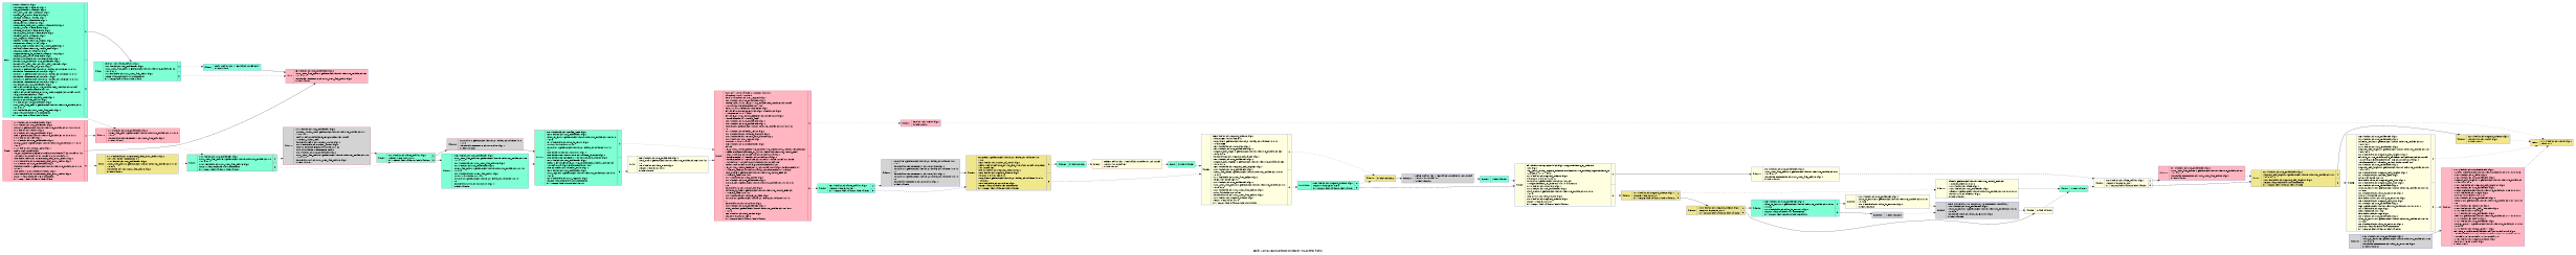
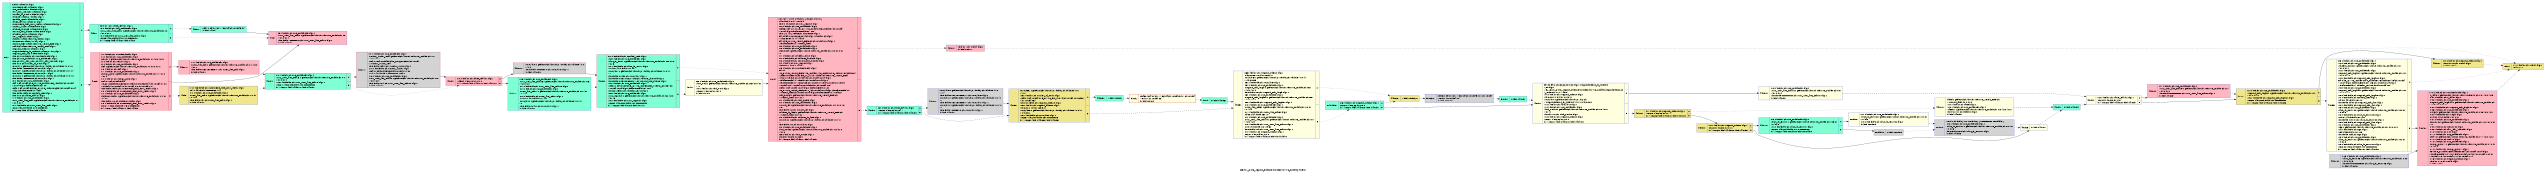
  digraph {
    fontname="Patrick Hand"
    label="CFG for '_Z18MC_Segment_OutcomeP10MonteCarloR11MC_ParticleRj' function"
    rankdir=LR
    node [color="#3d50c3ff" fillcolor=aquamarine fontname="Patrick Hand" shape=record style=filled]
    edge [fontname="Patrick Hand" style=solid]
    n1 [label="{entry:\l|  %retval = alloca i32, align 4\l  %monteCarlo.addr = alloca ptr, align 8\l  %mc_particle.addr = alloca ptr, align 8\l  %flux_tally_index.addr = alloca ptr, align 8\l  %number_of_events = alloca i32, align 4\l  %distance = alloca [3 x double], align 16\l  %particle_speed = alloca double, align 8\l  %force_collision = alloca i32, align 4\l  %macroscopic_total_cross_section = alloca double, align 8\l  %random_number = alloca double, align 8\l  %distance_threshold = alloca double, align 8\l  %current_best_distance = alloca double, align 8\l  %direction_cosine = alloca ptr, align 8\l  %new_segment = alloca i8, align 1\l  %location = alloca %class.MC_Location, align 4\l  %tmp.coerce = alloca \{ i64, i32 \}, align 8\l  %nearest_facet = alloca %class.MC_Nearest_Facet, align 8\l  %ref.tmp = alloca %class.MC_Nearest_Facet, align 8\l  %segment_outcome = alloca i32, align 4\l  %SegmentOutcome_to_LastEvent = alloca [3 x i32], align 4\l  %segment_path_time = alloca double, align 8\l  store ptr %monteCarlo, ptr %monteCarlo.addr, align 8\l  store ptr %mc_particle, ptr %mc_particle.addr, align 8\l  store ptr %flux_tally_index, ptr %flux_tally_index.addr, align 8\l  store i32 3, ptr %number_of_events, align 4\l  %arrayidx = getelementptr inbounds [3 x double], ptr %distance, i64 0, i64 2\l  store double 1.000000e+80, ptr %arrayidx, align 16\l  %arrayidx1 = getelementptr inbounds [3 x double], ptr %distance, i64 0, i64 1\l  store double 1.000000e+80, ptr %arrayidx1, align 8\l  %arrayidx2 = getelementptr inbounds [3 x double], ptr %distance, i64 0, i64 0\l  store double 1.000000e+80, ptr %arrayidx2, align 16\l  %0 = load ptr, ptr %mc_particle.addr, align 8\l  %call = call noundef ptr @_ZN11MC_Particle12Get_VelocityEv(ptr noundef\l... nonnull align 8 dereferenceable(208) %0)\l  %call3 = call noundef double @_ZNK9MC_Vector6LengthEv(ptr noundef nonnull\l... align 8 dereferenceable(24) %call)\l  store double %call3, ptr %particle_speed, align 8\l  store i32 0, ptr %force_collision, align 4\l  %1 = load ptr, ptr %mc_particle.addr, align 8\l  %num_mean_free_paths = getelementptr inbounds %class.MC_Particle, ptr %1,\l... i32 0, i32 8\l  %2 = load double, ptr %num_mean_free_paths, align 8\l  %cmp = fcmp olt double %2, 0.000000e+00\l  br i1 %cmp, label %if.then, label %if.end9\l|{<s0>T|<s1>F}}"]
    n2 [label="{if.then:\l|  store i32 1, ptr %force_collision, align 4\l  %3 = load ptr, ptr %mc_particle.addr, align 8\l  %num_mean_free_paths4 = getelementptr inbounds %class.MC_Particle, ptr %3,\l... i32 0, i32 8\l  %4 = load double, ptr %num_mean_free_paths4, align 8\l  %cmp5 = fcmp ogt double %4, -9.000000e+02\l  br i1 %cmp5, label %if.then6, label %if.end\l|{<s0>T|<s1>F}}"]
    n3 [color="#b70d28ff" fillcolor=lightpink label="{if.end9:\l|  %6 = load ptr, ptr %monteCarlo.addr, align 8\l  %7 = load ptr, ptr %mc_particle.addr, align 8\l  %domain = getelementptr inbounds %class.MC_Particle, ptr %7, i32 0, i32 20\l  %8 = load i32, ptr %domain, align 8\l  %9 = load ptr, ptr %mc_particle.addr, align 8\l  %cell = getelementptr inbounds %class.MC_Particle, ptr %9, i32 0, i32 21\l  %10 = load i32, ptr %cell, align 4\l  %11 = load ptr, ptr %mc_particle.addr, align 8\l  %energy_group = getelementptr inbounds %class.MC_Particle, ptr %11, i32 0,\l... i32 19\l  %12 = load i32, ptr %energy_group, align 4\l  %call10 = call noundef double\l... @_Z31weightedMacroscopicCrossSectionP10MonteCarloiiii(ptr noundef %6, i32\l... noundef 0, i32 noundef %8, i32 noundef %10, i32 noundef %12)\l  store double %call10, ptr %macroscopic_total_cross_section, align 8\l  %13 = load double, ptr %macroscopic_total_cross_section, align 8\l  %14 = load ptr, ptr %mc_particle.addr, align 8\l  %totalCrossSection = getelementptr inbounds %class.MC_Particle, ptr %14, i32\l... 0, i32 6\l  store double %13, ptr %totalCrossSection, align 8\l  %15 = load double, ptr %macroscopic_total_cross_section, align 8\l  %cmp11 = fcmp oeq double %15, 0.000000e+00\l  br i1 %cmp11, label %if.then12, label %if.else\l|{<s0>T|<s1>F}}"]
    n4 [label="{if.then6:\l|  %call7 = call i32 (ptr, ...) @printf(ptr noundef @.str)\l  br label %if.end\l}"]
    n5 [fillcolor=lightpink label="{if.end:\l|  %5 = load ptr, ptr %mc_particle.addr, align 8\l  %num_mean_free_paths8 = getelementptr inbounds %class.MC_Particle, ptr %5,\l... i32 0, i32 8\l  store double 1.000000e-10, ptr %num_mean_free_paths8, align 8\l  br label %if.end9\l}"]
    n6 [color="#b70d28ff" fillcolor=lightpink label="{if.then12:\l|  %16 = load ptr, ptr %mc_particle.addr, align 8\l  %mean_free_path = getelementptr inbounds %class.MC_Particle, ptr %16, i32 0,\l... i32 9\l  store double 0x4F81AFD6EC0E1411, ptr %mean_free_path, align 8\l  br label %if.end14\l}"]
    n7 [fillcolor=khaki label="{if.else:\l|  %17 = load double, ptr %macroscopic_total_cross_section, align 8\l  %div = fdiv double 1.000000e+00, %17\l  %18 = load ptr, ptr %mc_particle.addr, align 8\l  %mean_free_path13 = getelementptr inbounds %class.MC_Particle, ptr %18, i32\l... 0, i32 9\l  store double %div, ptr %mean_free_path13, align 8\l  br label %if.end14\l}"]
    n8 [color="#b70d28ff" label="{if.end14:\l|  %19 = load ptr, ptr %mc_particle.addr, align 8\l  %num_mean_free_paths15 = getelementptr inbounds %class.MC_Particle, ptr %19,\l... i32 0, i32 8\l  %20 = load double, ptr %num_mean_free_paths15, align 8\l  %cmp16 = fcmp oeq double %20, 0.000000e+00\l  br i1 %cmp16, label %if.then17, label %if.end21\l|{<s0>T|<s1>F}}"]
    n9 [color="#b70d28ff" fillcolor=lightgrey label="{if.then17:\l|  %21 = load ptr, ptr %mc_particle.addr, align 8\l  %random_number_seed = getelementptr inbounds %class.MC_Particle, ptr %21,\l... i32 0, i32 11\l  %call18 = call noundef double @_Z9rngSamplePm(ptr noundef\l... %random_number_seed)\l  store double %call18, ptr %random_number, align 8\l  %22 = load double, ptr %random_number, align 8\l  %call19 = call double @log(double noundef %22) #3\l  %mul = fmul double -1.000000e+00, %call19\l  %23 = load ptr, ptr %mc_particle.addr, align 8\l  %num_mean_free_paths20 = getelementptr inbounds %class.MC_Particle, ptr %23,\l... i32 0, i32 8\l  store double %mul, ptr %num_mean_free_paths20, align 8\l  br label %if.end21\l}"]
-   n10 [color="#b70d28ff" label="{if.end21:\l|  %24 = load i32, ptr %force_collision, align 4\l  %tobool = icmp ne i32 %24, 0\l  br i1 %tobool, label %if.then22, label %if.else24\l|{<s0>T|<s1>F}}"]
+   n10 [color="#b70d28ff" fillcolor=lightpink label="{if.end21:\l|  %24 = load i32, ptr %force_collision, align 4\l  %tobool = icmp ne i32 %24, 0\l  br i1 %tobool, label %if.then22, label %if.else24\l|{<s0>T|<s1>F}}"]
    n11 [color="#b70d28ff" fillcolor=lightgrey label="{if.then22:\l|  %arrayidx23 = getelementptr inbounds [3 x double], ptr %distance, i64 0,\l... i64 0\l  store double 1.000000e-10, ptr %arrayidx23, align 16\l  br label %if.end29\l}"]
    n12 [label="{if.else24:\l|  %25 = load ptr, ptr %mc_particle.addr, align 8\l  %num_mean_free_paths25 = getelementptr inbounds %class.MC_Particle, ptr %25,\l... i32 0, i32 8\l  %26 = load double, ptr %num_mean_free_paths25, align 8\l  %27 = load ptr, ptr %mc_particle.addr, align 8\l  %mean_free_path26 = getelementptr inbounds %class.MC_Particle, ptr %27, i32\l... 0, i32 9\l  %28 = load double, ptr %mean_free_path26, align 8\l  %mul27 = fmul double %26, %28\l  %arrayidx28 = getelementptr inbounds [3 x double], ptr %distance, i64 0, i64\l... 0\l  store double %mul27, ptr %arrayidx28, align 16\l  br label %if.end29\l}"]
    n13 [color="#b70d28ff" label="{if.end29:\l|  %29 = load double, ptr %particle_speed, align 8\l  %30 = load ptr, ptr %mc_particle.addr, align 8\l  %time_to_census = getelementptr inbounds %class.MC_Particle, ptr %30, i32 0,\l... i32 5\l  %31 = load double, ptr %time_to_census, align 8\l  %mul30 = fmul double %29, %31\l  %arrayidx31 = getelementptr inbounds [3 x double], ptr %distance, i64 0, i64\l... 2\l  store double %mul30, ptr %arrayidx31, align 16\l  store double 0x4FB61BCCA7119915, ptr %distance_threshold, align 8\l  store double 0x4F81AFD6EC0E1411, ptr %current_best_distance, align 8\l  %32 = load ptr, ptr %mc_particle.addr, align 8\l  %call32 = call noundef ptr @_ZN11MC_Particle20Get_Direction_CosineEv(ptr\l... noundef nonnull align 8 dereferenceable(208) %32)\l  store ptr %call32, ptr %direction_cosine, align 8\l  %33 = load ptr, ptr %mc_particle.addr, align 8\l  %num_segments = getelementptr inbounds %class.MC_Particle, ptr %33, i32 0,\l... i32 15\l  %34 = load double, ptr %num_segments, align 8\l  %cmp33 = fcmp oeq double %34, 0.000000e+00\l  br i1 %cmp33, label %lor.end, label %lor.rhs\l|{<s0>T|<s1>F}}"]
    n14 [color="#b70d28ff" fillcolor=lightpink label="{lor.end:\l|  %37 = phi i1 [ true, %if.end29 ], [ %cmp34, %lor.rhs ]\l  %frombool = zext i1 %37 to i8\l  store i8 %frombool, ptr %new_segment, align 1\l  %38 = load ptr, ptr %mc_particle.addr, align 8\l  %call35 = call \{ i64, i32 \} @_ZNK11MC_Particle12Get_LocationEv(ptr noundef\l... nonnull align 8 dereferenceable(208) %38)\l  store \{ i64, i32 \} %call35, ptr %tmp.coerce, align 8\l  call void @llvm.memcpy.p0.p0.i64(ptr align 4 %location, ptr align 8\l... %tmp.coerce, i64 12, i1 false)\l  call void @_ZN16MC_Nearest_FacetC2Ev(ptr noundef nonnull align 8\l... dereferenceable(24) %nearest_facet)\l  %39 = load ptr, ptr %mc_particle.addr, align 8\l  %40 = load ptr, ptr %mc_particle.addr, align 8\l  %coordinate = getelementptr inbounds %class.MC_Particle, ptr %40, i32 0, i32\l... 0\l  %41 = load ptr, ptr %direction_cosine, align 8\l  %42 = load double, ptr %distance_threshold, align 8\l  %43 = load double, ptr %current_best_distance, align 8\l  %44 = load i8, ptr %new_segment, align 1\l  %tobool36 = trunc i8 %44 to i1\l  %45 = load ptr, ptr %monteCarlo.addr, align 8\l  call void\l... @_Z17MCT_Nearest_FacetP11MC_ParticleR11MC_LocationR9MC_VectorPK15DirectionCosi\l...neddbP10MonteCarlo(ptr dead_on_unwind writable sret(%class.MC_Nearest_Facet)\l... align 8 %ref.tmp, ptr noundef %39, ptr noundef nonnull align 4\l... dereferenceable(12) %location, ptr noundef nonnull align 8\l... dereferenceable(24) %coordinate, ptr noundef %41, double noundef %42, double\l... noundef %43, i1 noundef zeroext %tobool36, ptr noundef %45)\l  %call37 = call noundef nonnull align 8 dereferenceable(24) ptr\l... @_ZN16MC_Nearest_FacetaSERKS_(ptr noundef nonnull align 8 dereferenceable(24)\l... %nearest_facet, ptr noundef nonnull align 8 dereferenceable(24) %ref.tmp)\l  %dot_product = getelementptr inbounds %class.MC_Nearest_Facet, ptr\l... %nearest_facet, i32 0, i32 2\l  %46 = load double, ptr %dot_product, align 8\l  %47 = load ptr, ptr %mc_particle.addr, align 8\l  %normal_dot = getelementptr inbounds %class.MC_Particle, ptr %47, i32 0, i32\l... 23\l  store double %46, ptr %normal_dot, align 8\l  %distance_to_facet = getelementptr inbounds %class.MC_Nearest_Facet, ptr\l... %nearest_facet, i32 0, i32 1\l  %48 = load double, ptr %distance_to_facet, align 8\l  %arrayidx38 = getelementptr inbounds [3 x double], ptr %distance, i64 0, i64\l... 1\l  store double %48, ptr %arrayidx38, align 8\l  %49 = load ptr, ptr %mc_particle.addr, align 8\l  %last_event39 = getelementptr inbounds %class.MC_Particle, ptr %49, i32 0,\l... i32 13\l  %50 = load i32, ptr %last_event39, align 8\l  %cmp40 = icmp eq i32 %50, 3\l  br i1 %cmp40, label %if.then41, label %if.end42\l|{<s0>T|<s1>F}}"]
    n15 [fillcolor=lightyellow label="{lor.rhs:\l|  %35 = load ptr, ptr %mc_particle.addr, align 8\l  %last_event = getelementptr inbounds %class.MC_Particle, ptr %35, i32 0, i32\l... 13\l  %36 = load i32, ptr %last_event, align 8\l  %cmp34 = icmp eq i32 %36, 0\l  br label %lor.end\l}"]
    n16 [fillcolor=lightpink label="{if.then41:\l|  store i32 1, ptr %retval, align 4\l  br label %return\l}"]
    n17 [label="{if.end42:\l|  %51 = load i32, ptr %force_collision, align 4\l  %cmp43 = icmp eq i32 %51, 1\l  br i1 %cmp43, label %if.then44, label %if.end48\l|{<s0>T|<s1>F}}"]
    n18 [color="#b70d28ff" fillcolor=khaki label="{return:\l|  %116 = load i32, ptr %retval, align 4\l  ret i32 %116\l}"]
    n19 [fillcolor=lightgrey label="{if.then44:\l|  %arrayidx45 = getelementptr inbounds [3 x double], ptr %distance, i64 0,\l... i64 1\l  store double 0x4F81AFD6EC0E1411, ptr %arrayidx45, align 8\l  %arrayidx46 = getelementptr inbounds [3 x double], ptr %distance, i64 0, i64\l... 2\l  store double 0x4F81AFD6EC0E1411, ptr %arrayidx46, align 16\l  %arrayidx47 = getelementptr inbounds [3 x double], ptr %distance, i64 0, i64\l... 0\l  store double 1.000000e-13, ptr %arrayidx47, align 16\l  br label %if.end48\l}"]
    n20 [fillcolor=khaki label="{if.end48:\l|  %arraydecay = getelementptr inbounds [3 x double], ptr %distance, i64 0,\l... i64 0\l  %52 = load i32, ptr %number_of_events, align 4\l  %call49 = call noundef i32 @_ZL11MC_Find_MinPKdi(ptr noundef %arraydecay,\l... i32 noundef %52)\l  store i32 %call49, ptr %segment_outcome, align 4\l  %53 = load i32, ptr %segment_outcome, align 4\l  %idxprom = sext i32 %53 to i64\l  %arrayidx50 = getelementptr inbounds [3 x double], ptr %distance, i64 0, i64\l... %idxprom\l  %54 = load double, ptr %arrayidx50, align 8\l  %cmp51 = fcmp olt double %54, 0.000000e+00\l  br i1 %cmp51, label %if.then52, label %if.end54\l|{<s0>T|<s1>F}}"]
    n21 [label="{if.then52:\l|  br label %do.body\l}"]
    n22 [fillcolor=lightyellow label="{if.end54:\l|  %55 = load i32, ptr %segment_outcome, align 4\l  %idxprom55 = sext i32 %59 to i64\l  %arrayidx56 = getelementptr inbounds [3 x double], ptr %distance, i64 0, i64\l... %idxprom55\l  %56 = load double, ptr %arrayidx56, align 8\l  %57 = load ptr, ptr %mc_particle.addr, align 8\l  %segment_path_length = getelementptr inbounds %class.MC_Particle, ptr %57,\l... i32 0, i32 10\l  store double %56, ptr %segment_path_length, align 8\l  %58 = load ptr, ptr %mc_particle.addr, align 8\l  %segment_path_length57 = getelementptr inbounds %class.MC_Particle, ptr %58,\l... i32 0, i32 10\l  %59 = load double, ptr %segment_path_length57, align 8\l  %60 = load ptr, ptr %mc_particle.addr, align 8\l  %mean_free_path58 = getelementptr inbounds %class.MC_Particle, ptr %60, i32\l... 0, i32 9\l  %61 = load double, ptr %mean_free_path58, align 8\l  %div59 = fdiv double %59, %61\l  %62 = load ptr, ptr %mc_particle.addr, align 8\l  %num_mean_free_paths60 = getelementptr inbounds %class.MC_Particle, ptr %62,\l... i32 0, i32 8\l  %63 = load double, ptr %num_mean_free_paths60, align 8\l  %sub = fsub double %63, %div59\l  store double %sub, ptr %num_mean_free_paths60, align 8\l  %64 = load i32, ptr %segment_outcome, align 4\l  %cmp61 = icmp slt i32 %64, 0\l  br i1 %cmp61, label %if.then63, label %lor.lhs.false\l|{<s0>T|<s1>F}}"]
    n23 [color="#b70d28ff" fillcolor=lightyellow label="{do.body:\l|  %call53 = call i32 (ptr, ...) @printf(ptr noundef @.str.1, ptr noundef\l... @.str.2, i32 noundef 154)\l  br label %do.end\l}"]
    n24 [fillcolor=khaki label="{if.then63:\l|  br label %do.body64\l}"]
    n25 [label="{lor.lhs.false:\l|  %65 = load i32, ptr %segment_outcome, align 4\l  %cmp62 = icmp sge i32 %65, 3\l  br i1 %cmp62, label %if.then63, label %if.end67\l|{<s0>T|<s1>F}}"]
    n26 [label="{do.end:\l|  br label %if.end54\l}"]
    n27 [fillcolor=lightgrey label="{do.body64:\l|  %call65 = call i32 (ptr, ...) @printf(ptr noundef @.str.1, ptr noundef\l... @.str.2, i32 noundef 163)\l  br label %do.end66\l}"]
    n28 [fillcolor=lightyellow label="{if.end67:\l|  call void @llvm.memcpy.p0.p0.i64(ptr align 4 %SegmentOutcome_to_LastEvent,\l... ptr align 4\l... @__const._Z18MC_Segment_OutcomeP10MonteCarloR11MC_ParticleRj.SegmentOutcome_to\l..._LastEvent, i64 17, i1 false)\l  %66 = load i32, ptr %segment_outcome, align 4\l  %idxprom68 = sext i32 %66 to i64\l  %arrayidx69 = getelementptr inbounds [3 x i32], ptr\l... %SegmentOutcome_to_LastEvent, i64 0, i64 %idxprom68\l  %67 = load i32, ptr %arrayidx69, align 4\l  %68 = load ptr, ptr %mc_particle.addr, align 8\l  %last_event70 = getelementptr inbounds %class.MC_Particle, ptr %68, i32 0,\l... i32 13\l  store i32 %67, ptr %last_event70, align 8\l  %69 = load i32, ptr %segment_outcome, align 4\l  %cmp71 = icmp eq i32 %69, 0\l  br i1 %cmp71, label %if.then72, label %if.else74\l|{<s0>T|<s1>F}}"]
    n29 [label="{do.end66:\l|  br label %if.end67\l}"]
    n30 [fillcolor=lightyellow label="{if.then72:\l|  %70 = load ptr, ptr %mc_particle.addr, align 8\l  %num_mean_free_paths73 = getelementptr inbounds %class.MC_Particle, ptr %70,\l... i32 0, i32 8\l  store double 0.000000e+00, ptr %num_mean_free_paths73, align 8\l  br label %if.end87\l}"]
    n31 [fillcolor=khaki label="{if.else74:\l|  %71 = load i32, ptr %segment_outcome, align 4\l  %cmp75 = icmp eq i32 %71, 1\l  br i1 %cmp75, label %if.then76, label %if.else78\l|{<s0>T|<s1>F}}"]
    n32 [fillcolor=lightyellow label="{if.end87:\l|  %80 = load i32, ptr %force_collision, align 4\l  %cmp88 = icmp eq i32 %80, 1\l  br i1 %cmp88, label %if.then89, label %if.end91\l|{<s0>T|<s1>F}}"]
    n33 [fillcolor=lightyellow label="{if.then76:\l|  %facet = getelementptr inbounds %class.MC_Nearest_Facet, ptr\l... %nearest_facet, i32 0, i32 0\l  %72 = load i32, ptr %facet, align 8\l  %73 = load ptr, ptr %mc_particle.addr, align 8\l  %facet77 = getelementptr inbounds %class.MC_Particle, ptr %73, i32 0, i32 22\l  store i32 %72, ptr %facet77, align 8\l  br label %if.end86\l}"]
    n34 [fillcolor=khaki label="{if.else78:\l|  %74 = load i32, ptr %segment_outcome, align 4\l  %cmp79 = icmp eq i32 %74, 2\l  br i1 %cmp79, label %if.then80, label %if.end85\l|{<s0>T|<s1>F}}"]
    n35 [fillcolor=lightpink label="{if.then89:\l|  %81 = load ptr, ptr %mc_particle.addr, align 8\l  %num_mean_free_paths90 = getelementptr inbounds %class.MC_Particle, ptr %81,\l... i32 0, i32 8\l  store double 0.000000e+00, ptr %num_mean_free_paths90, align 8\l  br label %if.end91\l}"]
    n36 [fillcolor=khaki label="{if.end91:\l|  %82 = load ptr, ptr %mc_particle.addr, align 8\l  %segment_path_length92 = getelementptr inbounds %class.MC_Particle, ptr %82,\l... i32 0, i32 10\l  %83 = load double, ptr %segment_path_length92, align 8\l  %cmp93 = fcmp oeq double %83, 0.000000e+00\l  br i1 %cmp93, label %if.then94, label %if.end95\l|{<s0>T|<s1>F}}"]
    n37 [label="{if.end86:\l|  br label %if.end87\l}"]
    n38 [label="{if.then80:\l|  %75 = load ptr, ptr %mc_particle.addr, align 8\l  %time_to_census81 = getelementptr inbounds %class.MC_Particle, ptr %75, i32\l... 0, i32 5\l  %76 = load double, ptr %time_to_census81, align 8\l  %cmp82 = fcmp olt double %76, 0.000000e+00\l  br i1 %cmp82, label %cond.true, label %cond.false\l|{<s0>T|<s1>F}}"]
    n39 [fillcolor=lightyellow label="{if.end85:\l|  br label %if.end86\l}"]
    n40 [fillcolor=khaki label="{if.then94:\l|  %84 = load i32, ptr %segment_outcome, align 4\l  store i32 %84, ptr %retval, align 4\l  br label %return\l}"]
    n41 [fillcolor=lightyellow label="{if.end95:\l|  %85 = load ptr, ptr %mc_particle.addr, align 8\l  %86 = load ptr, ptr %mc_particle.addr, align 8\l  %direction_cosine96 = getelementptr inbounds %class.MC_Particle, ptr %86,\l... i32 0, i32 2\l  %87 = load ptr, ptr %mc_particle.addr, align 8\l  %segment_path_length97 = getelementptr inbounds %class.MC_Particle, ptr %87,\l... i32 0, i32 10\l  %88 = load double, ptr %segment_path_length97, align 8\l  call void @_ZN11MC_Particle13Move_ParticleERK15DirectionCosined(ptr noundef\l... nonnull align 8 dereferenceable(208) %85, ptr noundef nonnull align 8\l... dereferenceable(24) %direction_cosine96, double noundef %88)\l  %89 = load ptr, ptr %mc_particle.addr, align 8\l  %segment_path_length98 = getelementptr inbounds %class.MC_Particle, ptr %89,\l... i32 0, i32 10\l  %90 = load double, ptr %segment_path_length98, align 8\l  %91 = load double, ptr %particle_speed, align 8\l  %div99 = fdiv double %90, %91\l  store double %div99, ptr %segment_path_time, align 8\l  %92 = load double, ptr %segment_path_time, align 8\l  %93 = load ptr, ptr %mc_particle.addr, align 8\l  %time_to_census100 = getelementptr inbounds %class.MC_Particle, ptr %93, i32\l... 0, i32 5\l  %94 = load double, ptr %time_to_census100, align 8\l  %sub101 = fsub double %94, %92\l  store double %sub101, ptr %time_to_census100, align 8\l  %95 = load double, ptr %segment_path_time, align 8\l  %96 = load ptr, ptr %mc_particle.addr, align 8\l  %age = getelementptr inbounds %class.MC_Particle, ptr %96, i32 0, i32 7\l  %97 = load double, ptr %age, align 8\l  %add = fadd double %97, %95\l  store double %add, ptr %age, align 8\l  %98 = load ptr, ptr %mc_particle.addr, align 8\l  %time_to_census102 = getelementptr inbounds %class.MC_Particle, ptr %98, i32\l... 0, i32 5\l  %99 = load double, ptr %time_to_census102, align 8\l  %cmp103 = fcmp olt double %99, 0.000000e+00\l  br i1 %cmp103, label %if.then104, label %if.end106\l|{<s0>T|<s1>F}}"]
    n42 [fillcolor=lightyellow label="{cond.true:\l|  %77 = load ptr, ptr %mc_particle.addr, align 8\l  %time_to_census83 = getelementptr inbounds %class.MC_Particle, ptr %77, i32\l... 0, i32 5\l  %78 = load double, ptr %time_to_census83, align 8\l  br label %cond.end\l}"]
    n43 [fillcolor=lightgrey label="{cond.false:\l|  br label %cond.end\l}"]
    n44 [fillcolor=lightgrey label="{cond.end:\l|  %cond = phi double [ %78, %cond.true ], [ 0.000000e+00, %cond.false ]\l  %79 = load ptr, ptr %mc_particle.addr, align 8\l  %time_to_census84 = getelementptr inbounds %class.MC_Particle, ptr %79, i32\l... 0, i32 5\l  store double %cond, ptr %time_to_census84, align 8\l  br label %if.end85\l}"]
    n45 [fillcolor=lightpink label="{if.end106:\l|  %101 = load ptr, ptr %monteCarlo.addr, align 8\l  %_tallies = getelementptr inbounds %class.MonteCarlo, ptr %101, i32 0, i32 5\l  %102 = load ptr, ptr %_tallies, align 8\l  %103 = load ptr, ptr %mc_particle.addr, align 8\l  %segment_path_length107 = getelementptr inbounds %class.MC_Particle, ptr\l... %103, i32 0, i32 10\l  %104 = load double, ptr %segment_path_length107, align 8\l  %105 = load ptr, ptr %mc_particle.addr, align 8\l  %weight = getelementptr inbounds %class.MC_Particle, ptr %105, i32 0, i32 4\l  %106 = load double, ptr %weight, align 8\l  %mul108 = fmul double %104, %106\l  %107 = load ptr, ptr %mc_particle.addr, align 8\l  %domain109 = getelementptr inbounds %class.MC_Particle, ptr %107, i32 0, i32\l... 20\l  %108 = load i32, ptr %domain109, align 8\l  %109 = load ptr, ptr %flux_tally_index.addr, align 8\l  %110 = load i32, ptr %109, align 4\l  %111 = load ptr, ptr %mc_particle.addr, align 8\l  %cell110 = getelementptr inbounds %class.MC_Particle, ptr %111, i32 0, i32 21\l  %112 = load i32, ptr %cell110, align 4\l  %113 = load ptr, ptr %mc_particle.addr, align 8\l  %energy_group111 = getelementptr inbounds %class.MC_Particle, ptr %113, i32\l... 0, i32 19\l  %114 = load i32, ptr %energy_group111, align 4\l  call void @_ZN7Tallies15TallyScalarFluxEdiiii(ptr noundef nonnull align 8\l... dereferenceable(268) %102, double noundef %mul108, i32 noundef %108, i32\l... noundef %110, i32 noundef %112, i32 noundef %114)\l  %115 = load i32, ptr %segment_outcome, align 4\l  store i32 %115, ptr %retval, align 4\l  br label %return\l}"]
    n46 [fillcolor=lightgrey label="{if.then104:\l|  %100 = load ptr, ptr %mc_particle.addr, align 8\l  %time_to_census105 = getelementptr inbounds %class.MC_Particle, ptr %100,\l... i32 0, i32 5\l  store double 0.000000e+00, ptr %time_to_census105, align 8\l  br label %if.end106\l}"]
    n1 -> n2 [tailport=s0]
-   n1 -> n6 [style=dashed tailport=s1]
+   n1 -> n3 [style=dashed tailport=s1]
    n2 -> n4 [style=dotted tailport=s0]
    n2 -> n5 [style=dotted tailport=s1]
    n3 -> n5
    n3 -> n6 [tailport=s0]
    n3 -> n7 [style=dotted tailport=s1]
    n4 -> n5
    n6 -> n8 [style=dotted]
    n7 -> n8 [style=dotted]
    n8 -> n9 [style=dotted tailport=s0]
    n8 -> n10 [style=dotted tailport=s1]
    n9 -> n10
    n10 -> n11 [tailport=s0]
    n10 -> n12 [tailport=s1]
    n11 -> n13
    n12 -> n13 [style=dotted]
    n13 -> n14 [style=dotted tailport=s0]
    n13 -> n15 [style=dotted tailport=s1]
    n14 -> n16 [style=dotted tailport=s0]
    n14 -> n17 [style=dashed tailport=s1]
    n15 -> n14
    n16 -> n18 [style=dotted]
    n17 -> n19 [style=dashed tailport=s0]
    n17 -> n20 [style=dashed tailport=s1]
    n19 -> n20
    n20 -> n21 [style=dashed tailport=s0]
    n20 -> n22 [style=dashed tailport=s1]
    n21 -> n23 [style=dashed]
    n22 -> n24 [style=dotted tailport=s0]
    n22 -> n25 [style=dotted tailport=s1]
    n23 -> n26 [style=dashed]
    n24 -> n27
    n25 -> n24 [style=dashed tailport=s0]
    n25 -> n28 [tailport=s1]
    n26 -> n22
    n27 -> n29 [style=dotted]
    n28 -> n30 [tailport=s0]
    n28 -> n31 [style=dotted tailport=s1]
    n29 -> n28 [style=dashed]
    n30 -> n32 [style=dashed]
    n31 -> n33 [style=dotted tailport=s0]
    n31 -> n34 [tailport=s1]
    n32 -> n35 [tailport=s0]
    n32 -> n36 [tailport=s1]
    n33 -> n37 [style=dashed]
    n34 -> n38 [tailport=s0]
    n34 -> n39 [tailport=s1]
    n35 -> n36 [style=dashed]
    n36 -> n40 [tailport=s0]
    n36 -> n41 [style=dotted tailport=s1]
    n37 -> n32 [style=dashed]
    n38 -> n42 [tailport=s0]
    n38 -> n43 [tailport=s1]
    n39 -> n37 [style=dashed]
    n40 -> n18 [style=dotted]
    n41 -> n18 [style=dotted tailport=s0]
    n41 -> n45 [tailport=s1]
    n42 -> n44 [style=dashed]
    n43 -> n44 [style=dotted]
    n44 -> n39 [style=dashed]
    n45 -> n18 [style=dashed]
    n46 -> n45
  }
